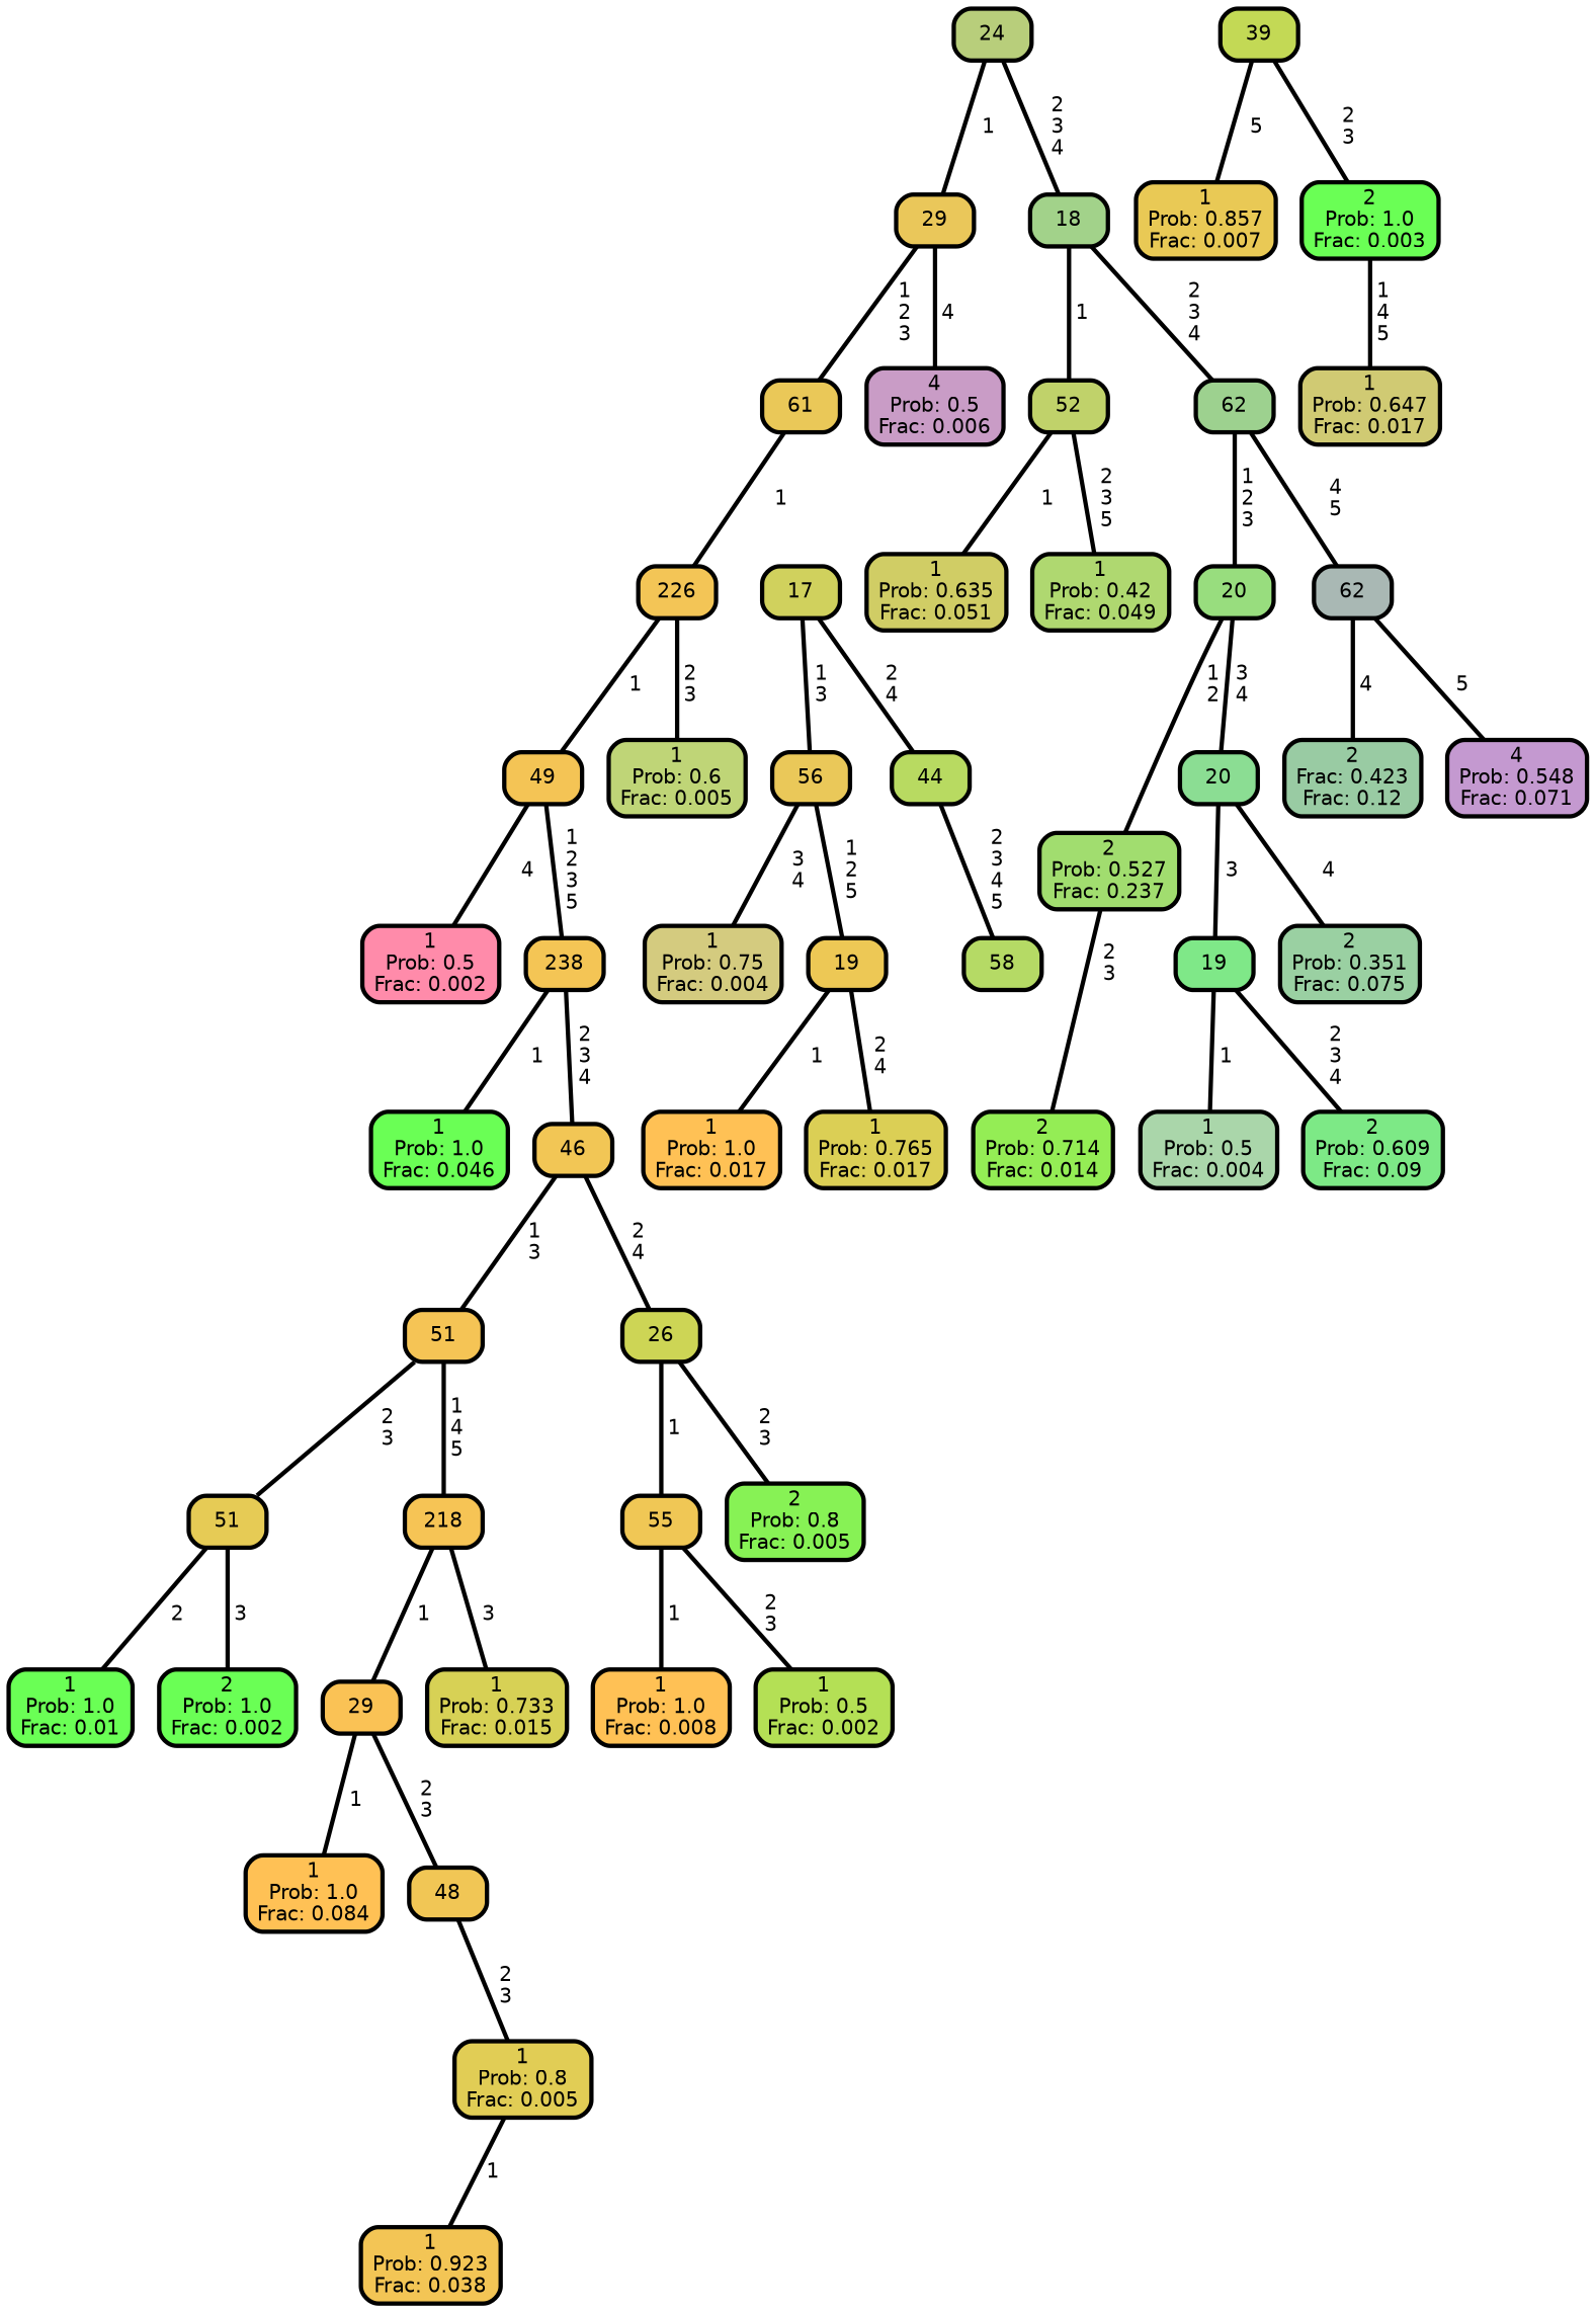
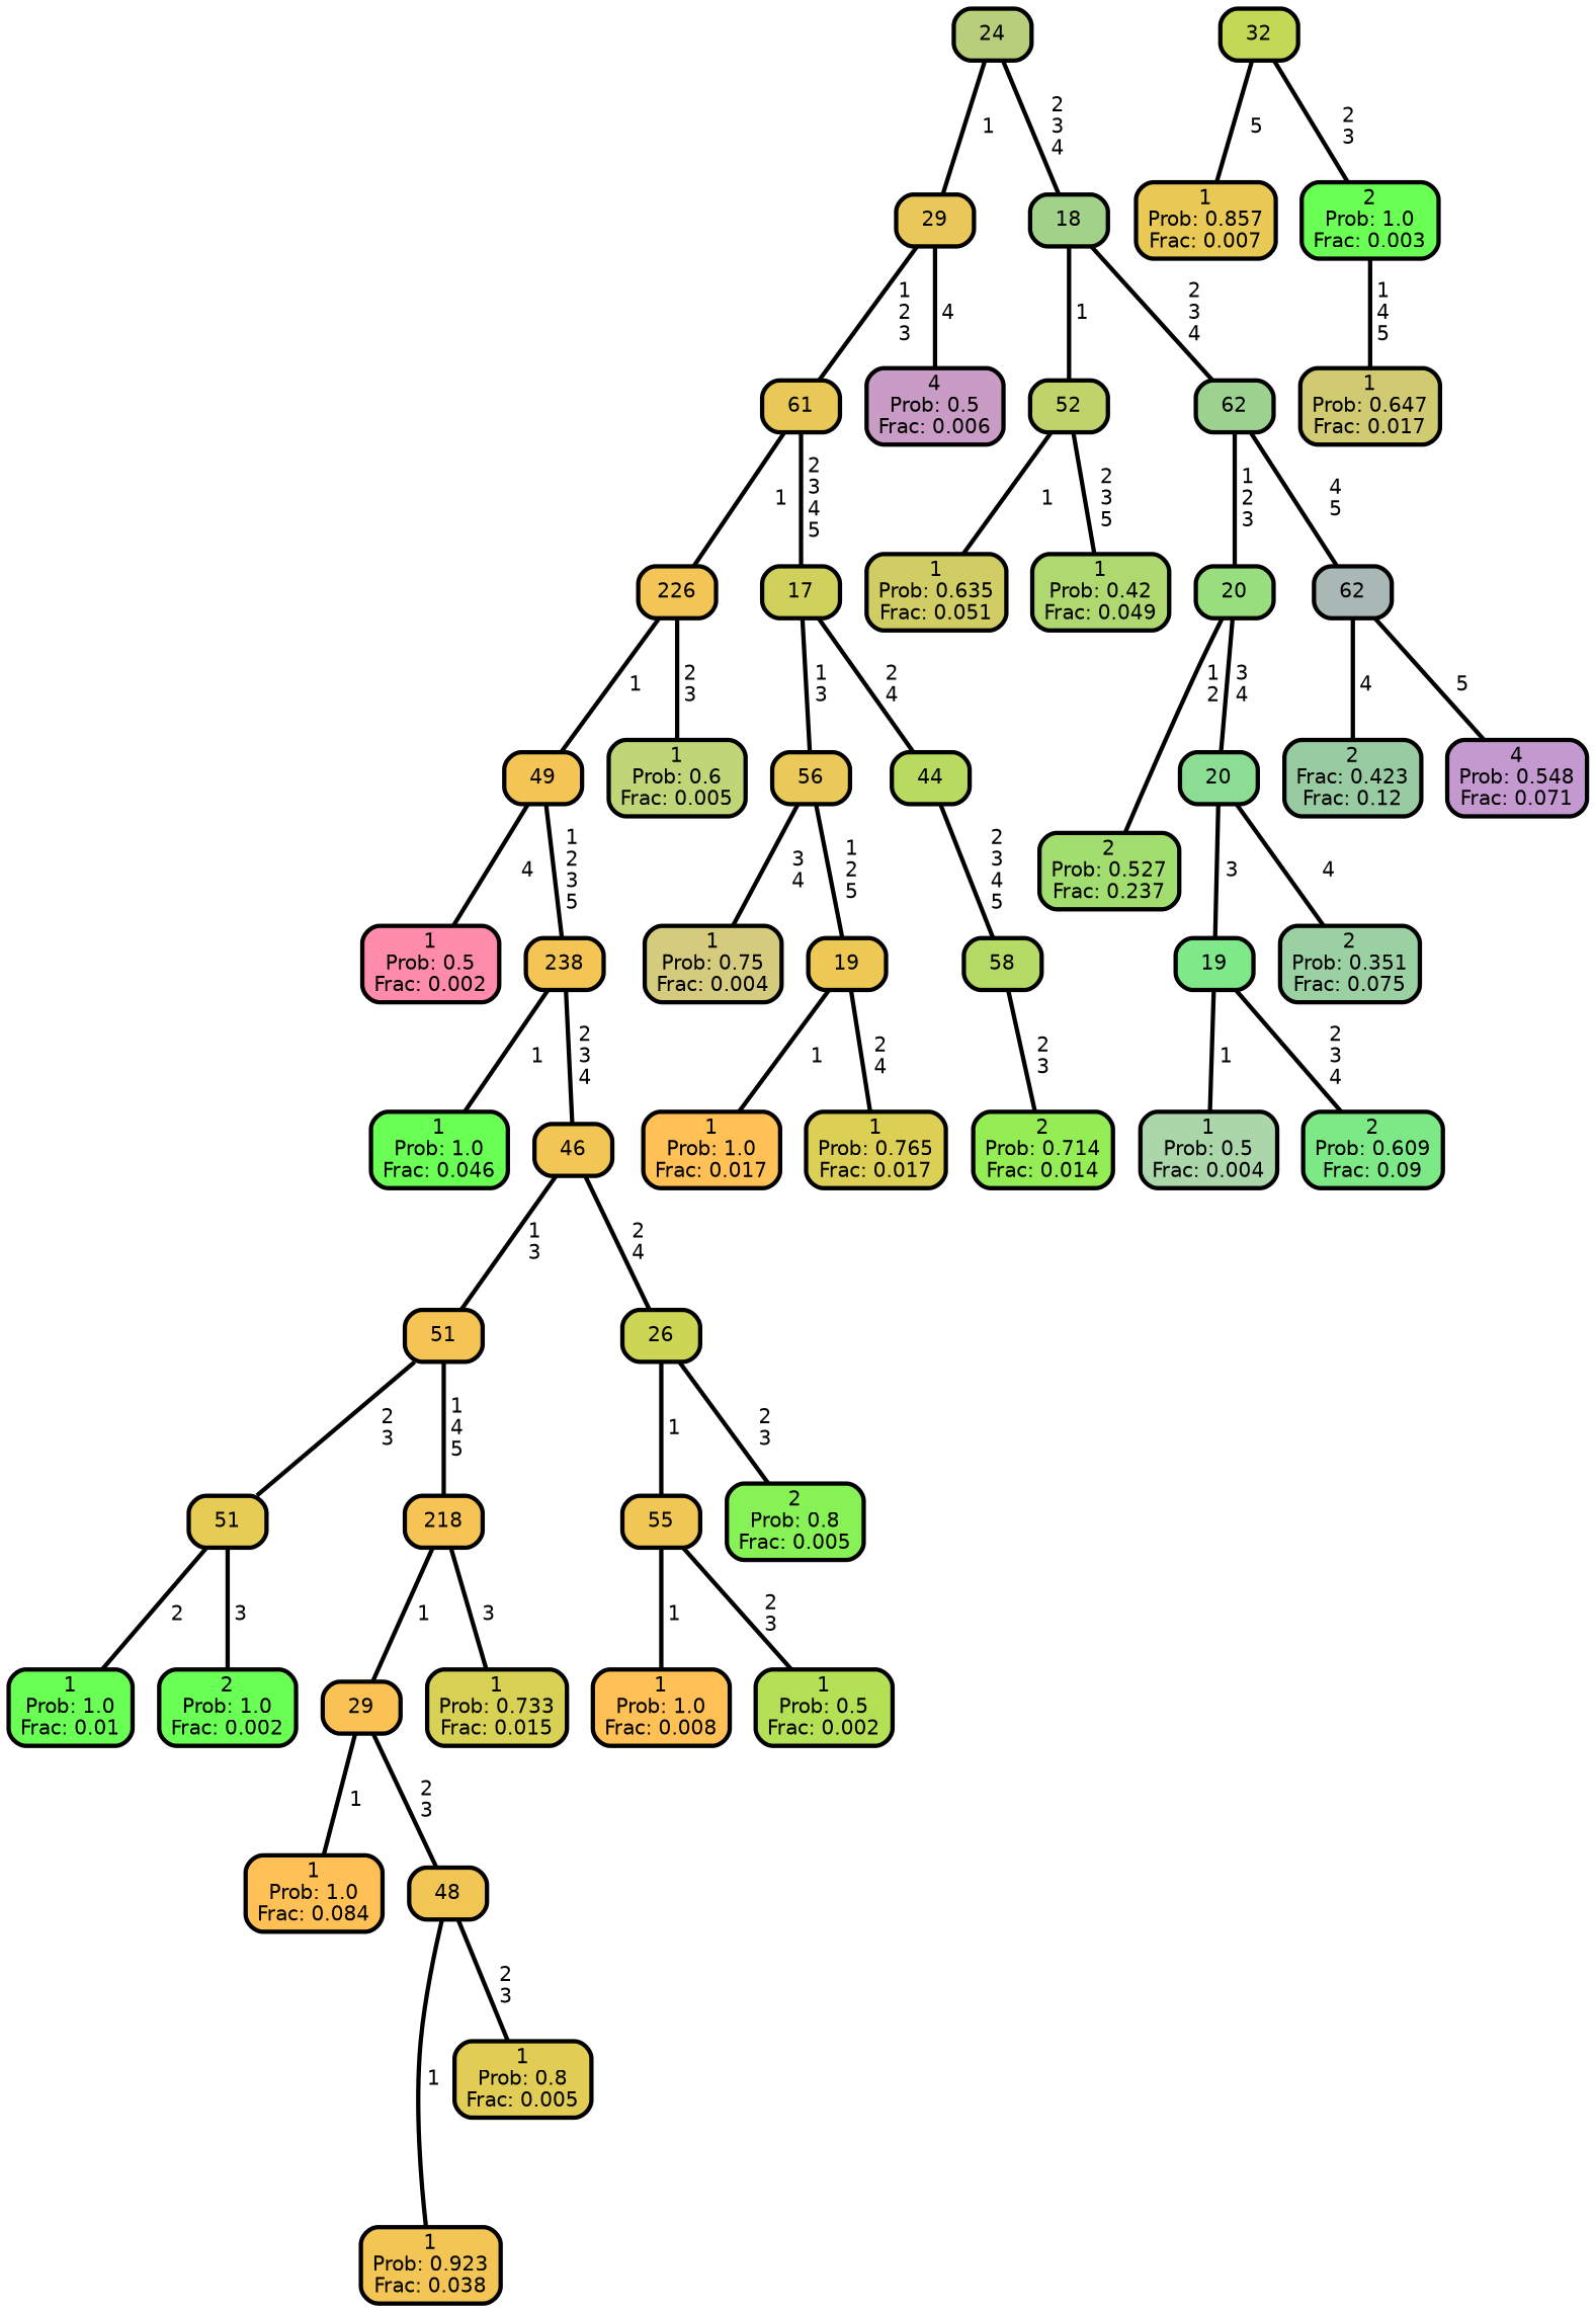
  graph {
    ranksep="0 equally"
    splines=straight
    node [color=black fillcolor="#6aff55" fontcolor=black fontname=helvetica penwidth=3 shape=box style="filled, rounded"]
    edge [color=black fontname=helvetica penwidth=3]
    n1 [fillcolor="#ff8baa" label="1\nProb: 0.5\nFrac: 0.002"]
    n2 [fillcolor="#f4c455" label=49]
    n3 [fillcolor="#f4c555" label=238]
    n4 [label="1\nProb: 1.0\nFrac: 0.046"]
    n5 [fillcolor="#f2c655" label=46]
    n6 [fillcolor="#f5c455" label=51]
    n7 [fillcolor="#cdd555" label=26]
    n8 [label="1\nProb: 1.0\nFrac: 0.01"]
    n9 [fillcolor="#e6cb55" label=51]
    n10 [label="2\nProb: 1.0\nFrac: 0.002"]
    n11 [fillcolor="#f6c455" label=218]
    n12 [fillcolor="#fac255" label=29]
    n13 [fillcolor="#d7d155" label="1\nProb: 0.733\nFrac: 0.015"]
    n14 [fillcolor="#ffc155" label="1\nProb: 1.0\nFrac: 0.084"]
    n15 [fillcolor="#f1c655" label=48]
    n16 [fillcolor="#f3c555" label="1\nProb: 0.923\nFrac: 0.038"]
    n17 [fillcolor="#e1cd55" label="1\nProb: 0.8\nFrac: 0.005"]
    n18 [fillcolor="#f0c755" label=55]
    n19 [fillcolor="#87f255" label="2\nProb: 0.8\nFrac: 0.005"]
    n20 [fillcolor="#ffc155" label="1\nProb: 1.0\nFrac: 0.008"]
    n21 [fillcolor="#b4e055" label="1\nProb: 0.5\nFrac: 0.002"]
    n22 [fillcolor="#f3c556" label=226]
    n23 [fillcolor="#bfd577" label="1\nProb: 0.6\nFrac: 0.005"]
    n24 [fillcolor="#eac858" label=61]
    n25 [fillcolor="#d0d15d" label=17]
    n26 [fillcolor="#eac859" label=56]
    n27 [fillcolor="#b8da61" label=44]
    n28 [fillcolor="#d4cb7f" label="1\nProb: 0.75\nFrac: 0.004"]
    n29 [fillcolor="#edc855" label=19]
    n30 [fillcolor="#ffc155" label="1\nProb: 1.0\nFrac: 0.017"]
    n31 [fillcolor="#dbcf55" label="1\nProb: 0.765\nFrac: 0.017"]
    n32 [fillcolor="#b5da65" label=58]
    n33 [fillcolor="#e9c955" label="1\nProb: 0.857\nFrac: 0.007"]
-   n34 [fillcolor="#c3d955" label=39]
+   n34 [fillcolor="#c3d955" label=32]
    n35 [label="2\nProb: 1.0\nFrac: 0.003"]
    n36 [fillcolor="#d0ca73" label="1\nProb: 0.647\nFrac: 0.017"]
    n37 [fillcolor="#94ed55" label="2\nProb: 0.714\nFrac: 0.014"]
    n38 [fillcolor="#eac75a" label=29]
    n39 [fillcolor="#c99cc6" label="4\nProb: 0.5\nFrac: 0.006"]
    n40 [fillcolor="#b8ce7b" label=24]
    n41 [fillcolor="#a2d28a" label=18]
    n42 [fillcolor="#c0d26a" label=52]
    n43 [fillcolor="#9dd18f" label=62]
    n44 [fillcolor="#d0cd65" label="1\nProb: 0.635\nFrac: 0.051"]
    n45 [fillcolor="#afd870" label="1\nProb: 0.42\nFrac: 0.049"]
    n46 [fillcolor="#98dd7e" label=20]
    n47 [fillcolor="#a9b8b4" label=62]
    n48 [fillcolor="#a1dd6f" label="2\nProb: 0.527\nFrac: 0.237"]
    n49 [fillcolor="#8bdd93" label=20]
    n50 [fillcolor="#7fe888" label=19]
    n51 [fillcolor="#9ad0a2" label="2\nProb: 0.351\nFrac: 0.075"]
    n52 [fillcolor="#aad6aa" label="1\nProb: 0.5\nFrac: 0.004"]
    n53 [fillcolor="#7de986" label="2\nProb: 0.609\nFrac: 0.09"]
    n54 [fillcolor="#99cba3" label="2\nFrac: 0.423\nFrac: 0.12"]
    n55 [fillcolor="#c499d0" label="4\nProb: 0.548\nFrac: 0.071"]
    subgraph sub_1 {
      rank=same
    }
    n2 -- n1 [label=" 4"]
    n2 -- n3 [label=" 1\n 2\n 3\n 5"]
    n3 -- n4 [label=" 1"]
    n3 -- n5 [label=" 2\n 3\n 4"]
    n5 -- n6 [label=" 1\n 3"]
    n5 -- n7 [label=" 2\n 4"]
    n6 -- n9 [label=" 2\n 3"]
    n6 -- n11 [label=" 1\n 4\n 5"]
    n7 -- n18 [label=" 1"]
    n7 -- n19 [label=" 2\n 3"]
    n9 -- n8 [label=" 2"]
    n9 -- n10 [label=" 3"]
    n11 -- n12 [label=" 1"]
    n11 -- n13 [label=" 3"]
    n12 -- n14 [label=" 1"]
    n12 -- n15 [label=" 2\n 3"]
-   n17 -- n16 [label=" 1"]
+   n15 -- n16 [label=" 1"]
    n15 -- n17 [label=" 2\n 3"]
    n18 -- n20 [label=" 1"]
    n18 -- n21 [label=" 2\n 3"]
    n22 -- n2 [label=" 1"]
    n22 -- n23 [label=" 2\n 3"]
    n24 -- n22 [label=" 1"]
+   n24 -- n25 [label=" 2\n 3\n 4\n 5"]
    n25 -- n26 [label=" 1\n 3"]
    n25 -- n27 [label=" 2\n 4"]
    n26 -- n28 [label=" 3\n 4"]
    n26 -- n29 [label=" 1\n 2\n 5"]
    n27 -- n32 [label=" 2\n 3\n 4\n 5"]
    n29 -- n30 [label=" 1"]
    n29 -- n31 [label=" 2\n 4"]
-   n48 -- n37 [label=" 2\n 3"]
+   n32 -- n37 [label=" 2\n 3"]
    n34 -- n33 [label=" 5"]
    n34 -- n35 [label=" 2\n 3"]
    n35 -- n36 [label=" 1\n 4\n 5"]
    n38 -- n24 [label=" 1\n 2\n 3"]
    n38 -- n39 [label=" 4"]
    n40 -- n38 [label=" 1"]
    n40 -- n41 [label=" 2\n 3\n 4"]
    n41 -- n42 [label=" 1"]
    n41 -- n43 [label=" 2\n 3\n 4"]
    n42 -- n44 [label=" 1"]
    n42 -- n45 [label=" 2\n 3\n 5"]
    n43 -- n46 [label=" 1\n 2\n 3"]
    n43 -- n47 [label=" 4\n 5"]
    n46 -- n48 [label=" 1\n 2"]
    n46 -- n49 [label=" 3\n 4"]
    n47 -- n54 [label=" 4"]
    n47 -- n55 [label=" 5"]
    n49 -- n50 [label=" 3"]
    n49 -- n51 [label=" 4"]
    n50 -- n52 [label=" 1"]
    n50 -- n53 [label=" 2\n 3\n 4"]
  }
